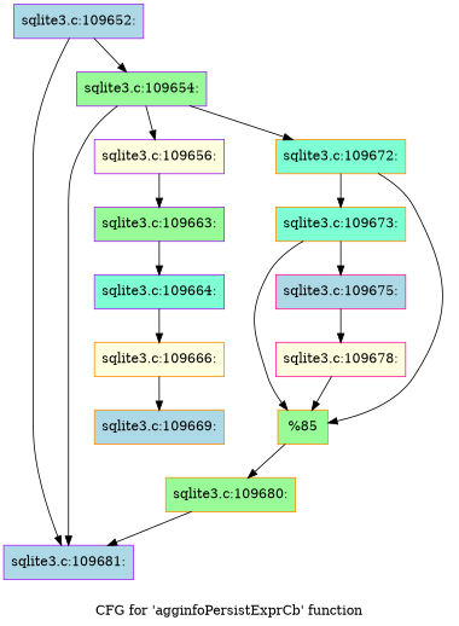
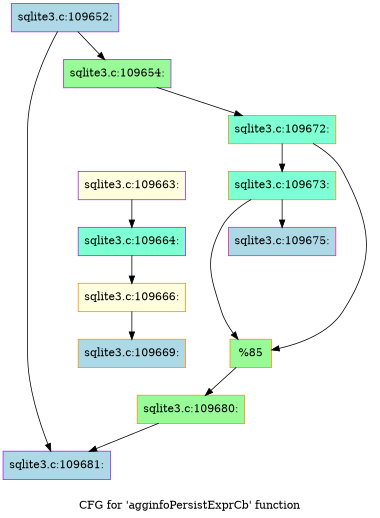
  digraph {
    label="CFG for 'agginfoPersistExprCb' function"
    node [color=purple fillcolor=lightblue shape=record style=filled]
    n1 [label="{sqlite3.c:109652:}"]
    n2 [label="{sqlite3.c:109681:}"]
    n3 [fillcolor=palegreen label="{sqlite3.c:109654:}"]
-   n4 [fillcolor=lightyellow label="{sqlite3.c:109656:}"]
    n5 [color=darkorange fillcolor=aquamarine label="{sqlite3.c:109672:}"]
-   n6 [fillcolor=palegreen label="{sqlite3.c:109663:}"]
+   n6 [fillcolor=lightyellow label="{sqlite3.c:109663:}"]
    n7 [fillcolor=aquamarine label="{sqlite3.c:109664:}"]
    n8 [color=darkorange fillcolor=aquamarine label="{sqlite3.c:109673:}"]
    n9 [color=darkorange fillcolor=palegreen label="{%85}"]
    n10 [color=darkorange fillcolor=lightyellow label="{sqlite3.c:109666:}"]
    n11 [color=deeppink label="{sqlite3.c:109675:}"]
    n12 [color=darkorange fillcolor=palegreen label="{sqlite3.c:109680:}"]
    n13 [color=darkorange label="{sqlite3.c:109669:}"]
-   n14 [color=deeppink fillcolor=lightyellow label="{sqlite3.c:109678:}"]
    n1 -> n2
    n1 -> n3
-   n3 -> n2
-   n3 -> n4
    n3 -> n5
-   n4 -> n6
    n5 -> n8
    n5 -> n9
    n6 -> n7
    n7 -> n10
    n8 -> n9
    n8 -> n11
    n9 -> n12
    n10 -> n13
-   n11 -> n14
    n12 -> n2
-   n14 -> n9
  }
